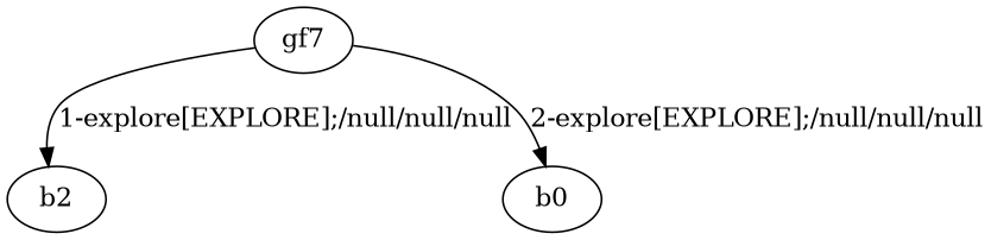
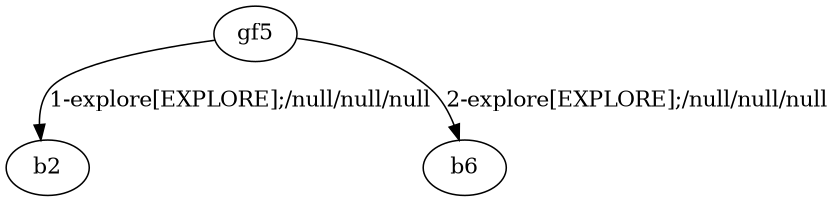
  digraph {
-   gf7
+   gf7 [label=gf5]
    b2
-   b0
+   b0 [label=b6]
    gf7 -> b2 [label="1-explore[EXPLORE];/null/null/null"]
    gf7 -> b0 [label="2-explore[EXPLORE];/null/null/null"]
  }
